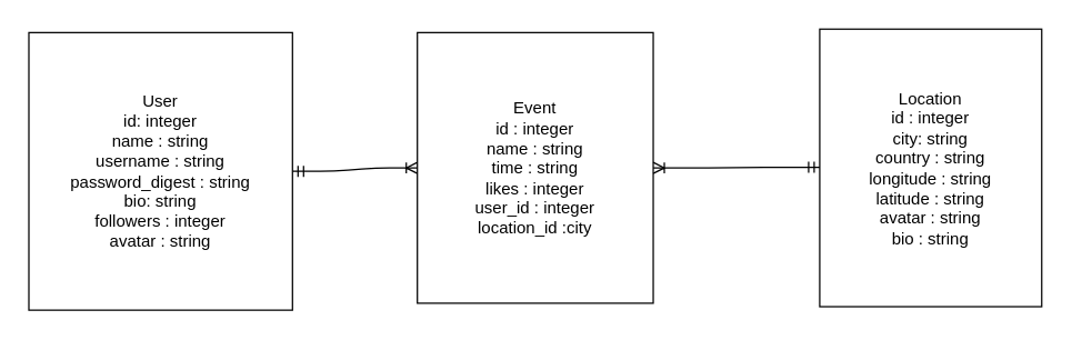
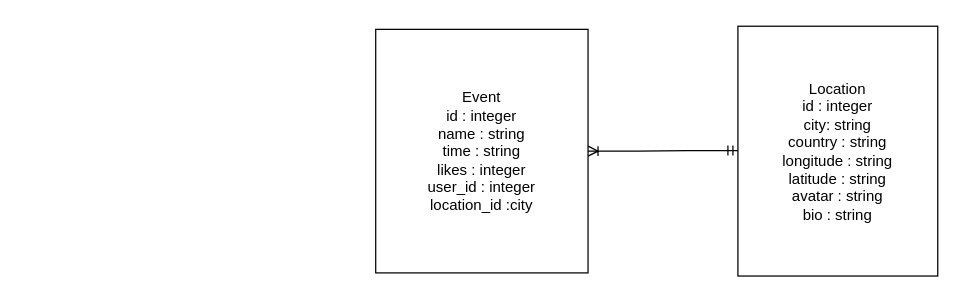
  <mxCell id="0" />
  <mxCell id="1" parent="0" />
  <mxCell id="2" value="Event&lt;br&gt;id : integer&lt;br&gt;name : string&lt;br&gt;time : string&lt;br&gt;likes : integer&lt;br&gt;user_id : integer&lt;br&gt;location_id :city" style="rounded=0;whiteSpace=wrap;html=1;" parent="1" vertex="1"><mxGeometry x="300" y="23" width="170" height="195" as="geometry" /></mxCell>
- <mxCell id="3" value="User&lt;br&gt;id: integer&lt;br&gt;name : string&lt;br&gt;username : string&lt;br&gt;password_digest : string&lt;br&gt;bio: string&lt;br&gt;followers : integer&lt;br&gt;avatar : string" style="rounded=0;whiteSpace=wrap;html=1;" parent="1" vertex="1"><mxGeometry x="20" y="23" width="190" height="200" as="geometry" /></mxCell>
  <mxCell id="4" value="Location&lt;br&gt;id : integer&lt;br&gt;city: string&lt;br&gt;country : string&lt;br&gt;longitude : string&lt;br&gt;latitude : string&lt;br&gt;avatar : string&lt;br&gt;bio : string" style="rounded=0;whiteSpace=wrap;html=1;" parent="1" vertex="1"><mxGeometry x="590" y="20.5" width="160" height="200" as="geometry" /></mxCell>
- <mxCell id="5" value="" style="edgeStyle=entityRelationEdgeStyle;fontSize=12;html=1;endArrow=ERoneToMany;startArrow=ERmandOne;entryX=0;entryY=0.5;entryDx=0;entryDy=0;endFill=0;exitX=1;exitY=0.5;exitDx=0;exitDy=0;" parent="1" target="2" edge="1" source="3"><mxGeometry width="100" height="100" relative="1" as="geometry"><mxPoint x="150" y="43" as="sourcePoint" /><mxPoint x="250" y="-57" as="targetPoint" /></mxGeometry></mxCell>
  <mxCell id="6" value="" style="edgeStyle=entityRelationEdgeStyle;fontSize=12;html=1;endArrow=ERmandOne;startArrow=ERoneToMany;entryX=0;entryY=0.5;entryDx=0;entryDy=0;startFill=0;endFill=0;" parent="1" edge="1" source="2"><mxGeometry width="100" height="100" relative="1" as="geometry"><mxPoint x="520" y="120" as="sourcePoint" /><mxPoint x="590" y="120" as="targetPoint" /></mxGeometry></mxCell>
